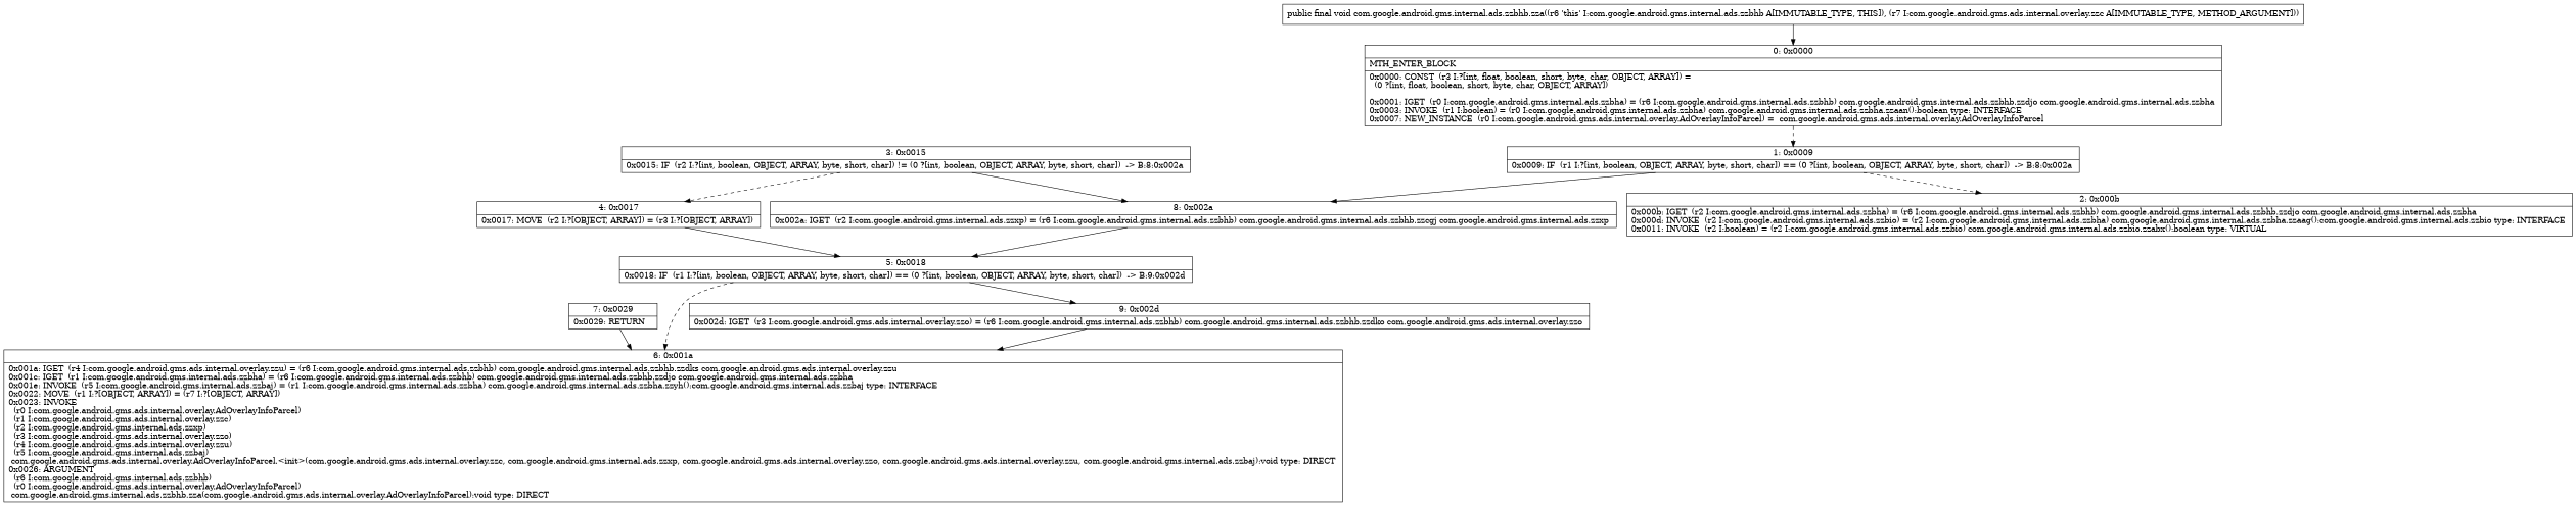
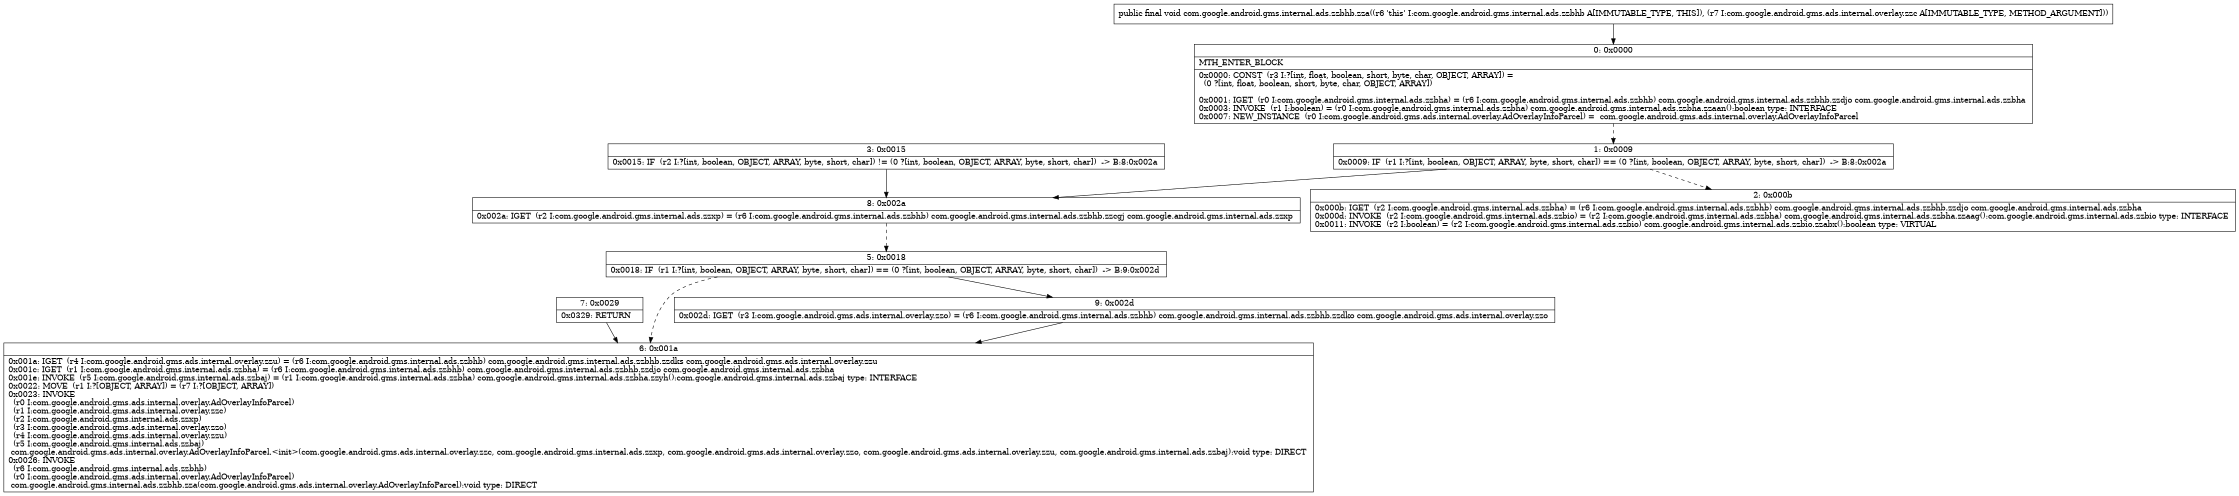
  digraph {
    node [shape=record]
    n1 [label="{0\:\ 0x0000|MTH_ENTER_BLOCK\l|0x0000: CONST  (r3 I:?[int, float, boolean, short, byte, char, OBJECT, ARRAY]) = \l  (0 ?[int, float, boolean, short, byte, char, OBJECT, ARRAY])\l \l0x0001: IGET  (r0 I:com.google.android.gms.internal.ads.zzbha) = (r6 I:com.google.android.gms.internal.ads.zzbhb) com.google.android.gms.internal.ads.zzbhb.zzdjo com.google.android.gms.internal.ads.zzbha \l0x0003: INVOKE  (r1 I:boolean) = (r0 I:com.google.android.gms.internal.ads.zzbha) com.google.android.gms.internal.ads.zzbha.zzaan():boolean type: INTERFACE \l0x0007: NEW_INSTANCE  (r0 I:com.google.android.gms.ads.internal.overlay.AdOverlayInfoParcel) =  com.google.android.gms.ads.internal.overlay.AdOverlayInfoParcel \l}"]
    n2 [label="{1\:\ 0x0009|0x0009: IF  (r1 I:?[int, boolean, OBJECT, ARRAY, byte, short, char]) == (0 ?[int, boolean, OBJECT, ARRAY, byte, short, char])  \-\> B:8:0x002a \l}"]
    n3 [label="{2\:\ 0x000b|0x000b: IGET  (r2 I:com.google.android.gms.internal.ads.zzbha) = (r6 I:com.google.android.gms.internal.ads.zzbhb) com.google.android.gms.internal.ads.zzbhb.zzdjo com.google.android.gms.internal.ads.zzbha \l0x000d: INVOKE  (r2 I:com.google.android.gms.internal.ads.zzbio) = (r2 I:com.google.android.gms.internal.ads.zzbha) com.google.android.gms.internal.ads.zzbha.zzaag():com.google.android.gms.internal.ads.zzbio type: INTERFACE \l0x0011: INVOKE  (r2 I:boolean) = (r2 I:com.google.android.gms.internal.ads.zzbio) com.google.android.gms.internal.ads.zzbio.zzabx():boolean type: VIRTUAL \l}"]
    n4 [label="{8\:\ 0x002a|0x002a: IGET  (r2 I:com.google.android.gms.internal.ads.zzxp) = (r6 I:com.google.android.gms.internal.ads.zzbhb) com.google.android.gms.internal.ads.zzbhb.zzcgj com.google.android.gms.internal.ads.zzxp \l}"]
    n5 [label="{5\:\ 0x0018|0x0018: IF  (r1 I:?[int, boolean, OBJECT, ARRAY, byte, short, char]) == (0 ?[int, boolean, OBJECT, ARRAY, byte, short, char])  \-\> B:9:0x002d \l}"]
    n6 [label="{3\:\ 0x0015|0x0015: IF  (r2 I:?[int, boolean, OBJECT, ARRAY, byte, short, char]) != (0 ?[int, boolean, OBJECT, ARRAY, byte, short, char])  \-\> B:8:0x002a \l}"]
-   n7 [label="{4\:\ 0x0017|0x0017: MOVE  (r2 I:?[OBJECT, ARRAY]) = (r3 I:?[OBJECT, ARRAY]) \l}"]
-   n8 [label="{6\:\ 0x001a|0x001a: IGET  (r4 I:com.google.android.gms.ads.internal.overlay.zzu) = (r6 I:com.google.android.gms.internal.ads.zzbhb) com.google.android.gms.internal.ads.zzbhb.zzdks com.google.android.gms.ads.internal.overlay.zzu \l0x001c: IGET  (r1 I:com.google.android.gms.internal.ads.zzbha) = (r6 I:com.google.android.gms.internal.ads.zzbhb) com.google.android.gms.internal.ads.zzbhb.zzdjo com.google.android.gms.internal.ads.zzbha \l0x001e: INVOKE  (r5 I:com.google.android.gms.internal.ads.zzbaj) = (r1 I:com.google.android.gms.internal.ads.zzbha) com.google.android.gms.internal.ads.zzbha.zzyh():com.google.android.gms.internal.ads.zzbaj type: INTERFACE \l0x0022: MOVE  (r1 I:?[OBJECT, ARRAY]) = (r7 I:?[OBJECT, ARRAY]) \l0x0023: INVOKE  \l  (r0 I:com.google.android.gms.ads.internal.overlay.AdOverlayInfoParcel)\l  (r1 I:com.google.android.gms.ads.internal.overlay.zzc)\l  (r2 I:com.google.android.gms.internal.ads.zzxp)\l  (r3 I:com.google.android.gms.ads.internal.overlay.zzo)\l  (r4 I:com.google.android.gms.ads.internal.overlay.zzu)\l  (r5 I:com.google.android.gms.internal.ads.zzbaj)\l com.google.android.gms.ads.internal.overlay.AdOverlayInfoParcel.\<init\>(com.google.android.gms.ads.internal.overlay.zzc, com.google.android.gms.internal.ads.zzxp, com.google.android.gms.ads.internal.overlay.zzo, com.google.android.gms.ads.internal.overlay.zzu, com.google.android.gms.internal.ads.zzbaj):void type: DIRECT \l0x0026: ARGUMENT  \l  (r6 I:com.google.android.gms.internal.ads.zzbhb)\l  (r0 I:com.google.android.gms.ads.internal.overlay.AdOverlayInfoParcel)\l com.google.android.gms.internal.ads.zzbhb.zza(com.google.android.gms.ads.internal.overlay.AdOverlayInfoParcel):void type: DIRECT \l}"]
+   n8 [label="{6\:\ 0x001a|0x001a: IGET  (r4 I:com.google.android.gms.ads.internal.overlay.zzu) = (r6 I:com.google.android.gms.internal.ads.zzbhb) com.google.android.gms.internal.ads.zzbhb.zzdks com.google.android.gms.ads.internal.overlay.zzu \l0x001c: IGET  (r1 I:com.google.android.gms.internal.ads.zzbha) = (r6 I:com.google.android.gms.internal.ads.zzbhb) com.google.android.gms.internal.ads.zzbhb.zzdjo com.google.android.gms.internal.ads.zzbha \l0x001e: INVOKE  (r5 I:com.google.android.gms.internal.ads.zzbaj) = (r1 I:com.google.android.gms.internal.ads.zzbha) com.google.android.gms.internal.ads.zzbha.zzyh():com.google.android.gms.internal.ads.zzbaj type: INTERFACE \l0x0022: MOVE  (r1 I:?[OBJECT, ARRAY]) = (r7 I:?[OBJECT, ARRAY]) \l0x0023: INVOKE  \l  (r0 I:com.google.android.gms.ads.internal.overlay.AdOverlayInfoParcel)\l  (r1 I:com.google.android.gms.ads.internal.overlay.zzc)\l  (r2 I:com.google.android.gms.internal.ads.zzxp)\l  (r3 I:com.google.android.gms.ads.internal.overlay.zzo)\l  (r4 I:com.google.android.gms.ads.internal.overlay.zzu)\l  (r5 I:com.google.android.gms.internal.ads.zzbaj)\l com.google.android.gms.ads.internal.overlay.AdOverlayInfoParcel.\<init\>(com.google.android.gms.ads.internal.overlay.zzc, com.google.android.gms.internal.ads.zzxp, com.google.android.gms.ads.internal.overlay.zzo, com.google.android.gms.ads.internal.overlay.zzu, com.google.android.gms.internal.ads.zzbaj):void type: DIRECT \l0x0026: INVOKE  \l  (r6 I:com.google.android.gms.internal.ads.zzbhb)\l  (r0 I:com.google.android.gms.ads.internal.overlay.AdOverlayInfoParcel)\l com.google.android.gms.internal.ads.zzbhb.zza(com.google.android.gms.ads.internal.overlay.AdOverlayInfoParcel):void type: DIRECT \l}"]
    n9 [label="{9\:\ 0x002d|0x002d: IGET  (r3 I:com.google.android.gms.ads.internal.overlay.zzo) = (r6 I:com.google.android.gms.internal.ads.zzbhb) com.google.android.gms.internal.ads.zzbhb.zzdko com.google.android.gms.ads.internal.overlay.zzo \l}"]
-   n10 [label="{7\:\ 0x0029|0x0029: RETURN   \l}"]
+   n10 [label="{7\:\ 0x0029|0x0329: RETURN   \l}"]
    n11 [label="{public final void com.google.android.gms.internal.ads.zzbhb.zza((r6 'this' I:com.google.android.gms.internal.ads.zzbhb A[IMMUTABLE_TYPE, THIS]), (r7 I:com.google.android.gms.ads.internal.overlay.zzc A[IMMUTABLE_TYPE, METHOD_ARGUMENT])) }"]
    n1 -> n2 [style=dashed]
    n2 -> n3 [style=dashed]
    n2 -> n4
-   n4 -> n5
+   n4 -> n5 [style=dashed]
    n5 -> n8 [style=dashed]
    n5 -> n9
    n6 -> n4
-   n6 -> n7 [style=dashed]
-   n7 -> n5
    n9 -> n8
    n10 -> n8
    n11 -> n1
  }
